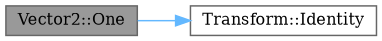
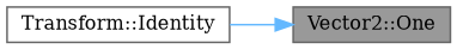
  digraph {
    rankdir=RL
    fontname="DejaVu Serif"
    node [fontname="DejaVu Serif" fontsize=11 shape=box style=filled]
    n1 [color=gray40 fillcolor=grey60 fontcolor=black height=0.2 label="Vector2::One" width=0.4]
    n2 [color=grey40 fillcolor=white height=0.2 label="Transform::Identity" width=0.4]
-   n2 -> n1 [color=steelblue1 dir=back fontname="DejaVu Serif" fontsize=11 labelfontname=Helvetica labelfontsize=10 style=solid]
+   n1 -> n2 [color=steelblue1 dir=back fontname="DejaVu Serif" fontsize=11 labelfontname=Helvetica labelfontsize=10 style=solid]
  }
